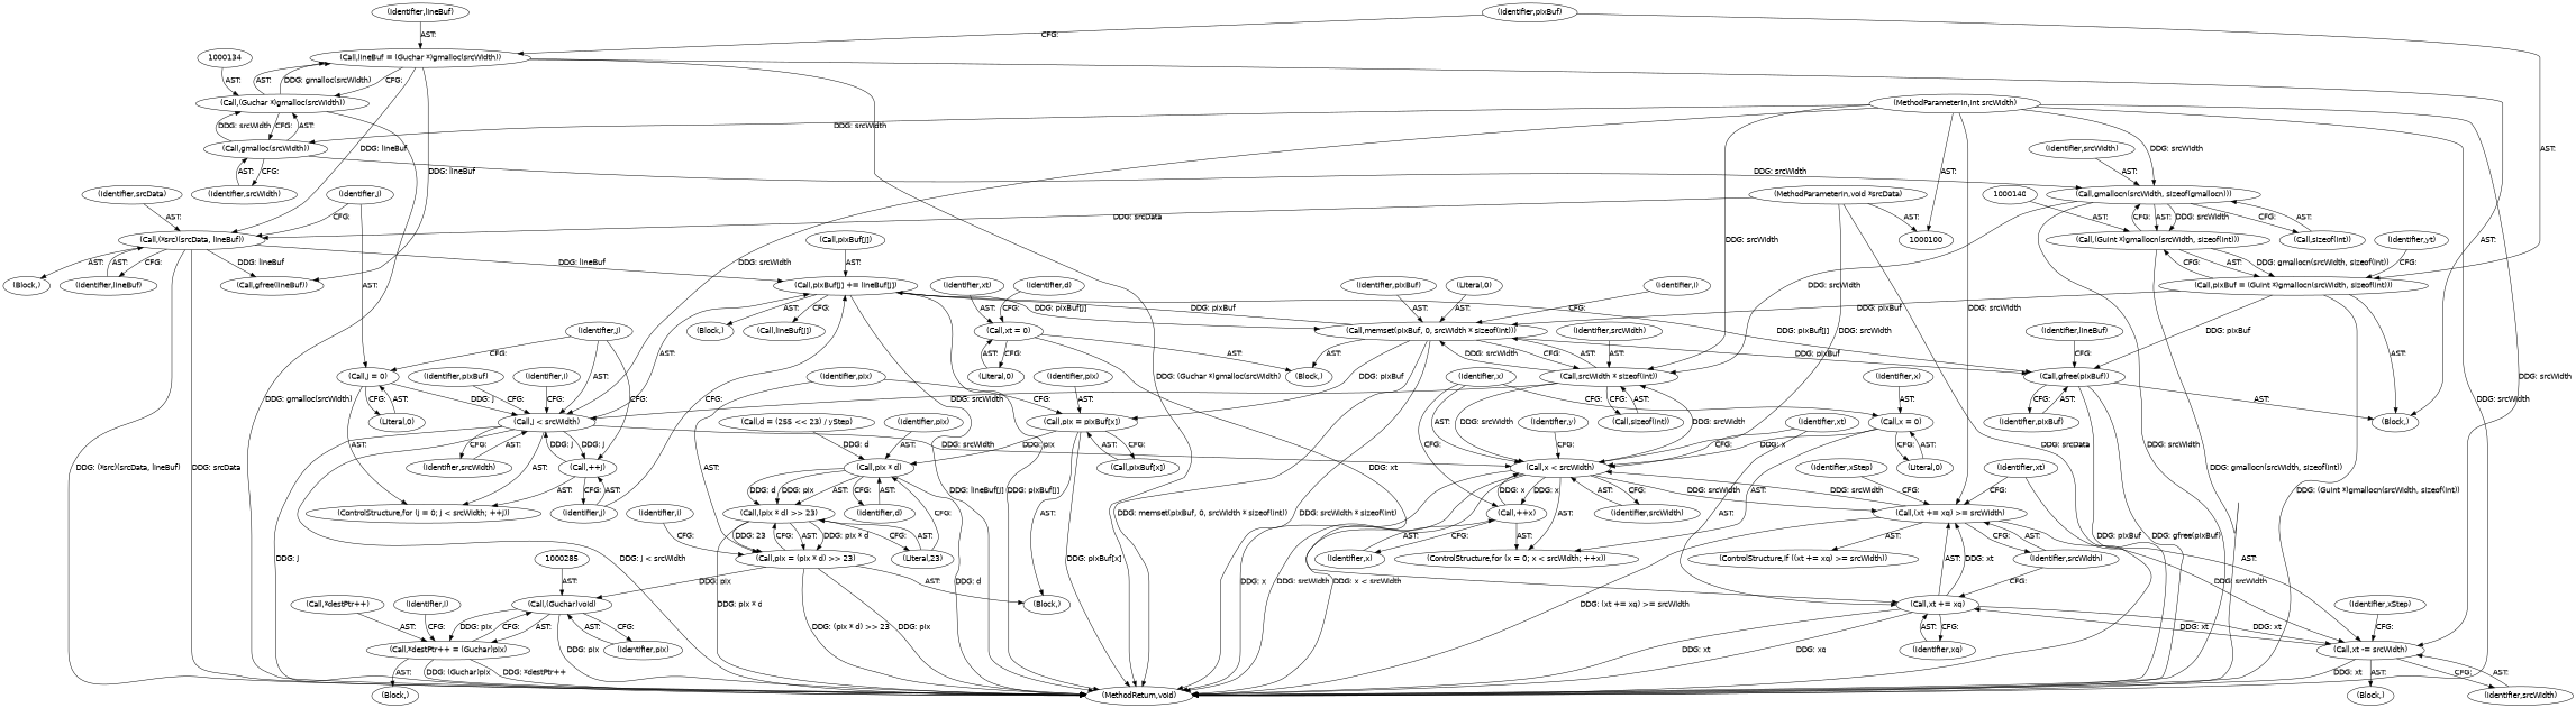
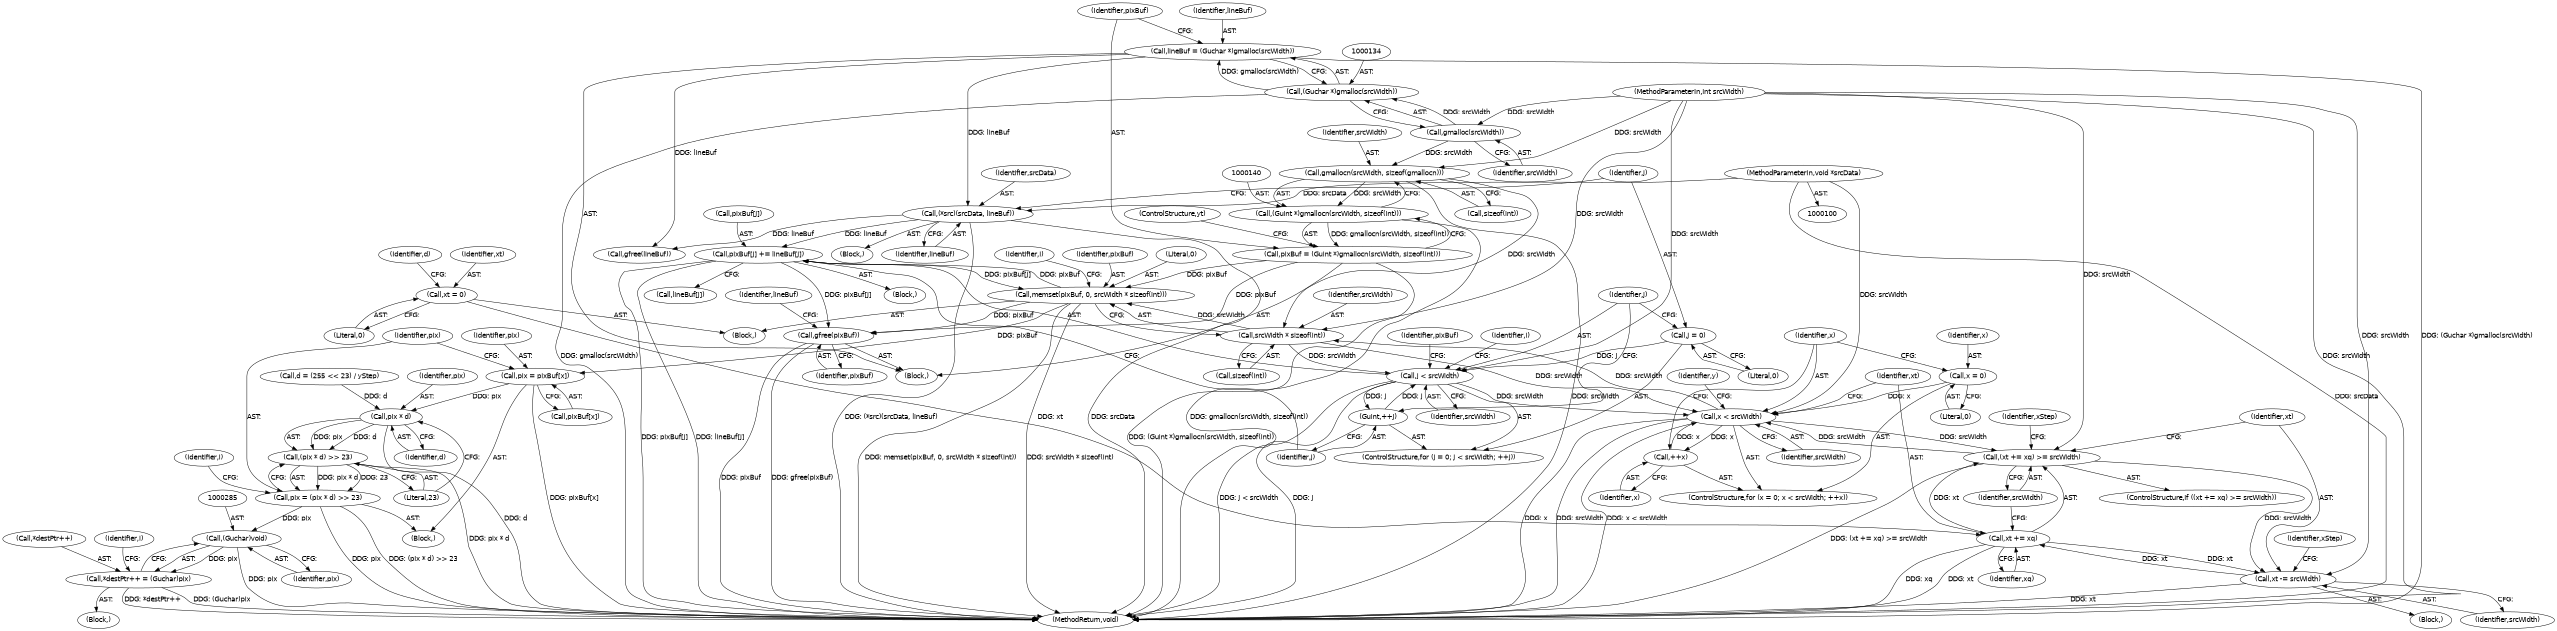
  digraph {
    fontname="DejaVu Sans"
    node [fontname="DejaVu Sans"]
    edge [fontname="DejaVu Sans"]
    n1 [label="(Call,pixBuf[j] += lineBuf[j])"]
    n2 [label="(Call,memset(pixBuf, 0, srcWidth * sizeof(int)))"]
    n3 [label="(Call,gfree(pixBuf))"]
    n4 [label="(MethodReturn,void)"]
    n5 [label="(Call,lineBuf[j])"]
    n6 [label="(Block,)"]
    n7 [label="(Call,srcWidth * sizeof(int))"]
    n8 [label="(Call,pix = pixBuf[x])"]
    n9 [label="(Block,)"]
    n10 [label="(Block,)"]
    n11 [label="(Identifier,pixBuf)"]
    n12 [label="(Call,(*src)(srcData, lineBuf))"]
    n13 [label="(Identifier,lineBuf)"]
    n14 [label="(Block,)"]
    n15 [label="(Call,gfree(lineBuf))"]
    n16 [label="(MethodParameterIn,void *srcData)"]
    1000100
    n18 [label="(Call,x < srcWidth)"]
    n19 [label="(Call,lineBuf = (Guchar *)gmalloc(srcWidth))"]
    n20 [label="(Call,(Guchar *)gmalloc(srcWidth))"]
    n21 [label="(Call,gmalloc(srcWidth))"]
    n22 [label="(Call,gmallocn(srcWidth, sizeof(gmallocn)))"]
    n23 [label="(Identifier,srcWidth)"]
    n24 [label="(Call,(Guint *)gmallocn(srcWidth, sizeof(int)))"]
    n25 [label="(Call,sizeof(int))"]
    n26 [label="(MethodParameterIn,int srcWidth)"]
    n27 [label="(Call,j < srcWidth)"]
    n28 [label="(Call,(xt += xq) >= srcWidth)"]
    n29 [label="(Call,xt -= srcWidth)"]
    n30 [label="(Call,sizeof(int))"]
    n31 [label="(Call,++x)"]
    n32 [label="(Identifier,srcWidth)"]
    n33 [label="(ControlStructure,for (x = 0; x < srcWidth; ++x))"]
-   n34 [label="(Call,++j)"]
+   n34 [label="(Guint,++j)"]
    n35 [label="(Identifier,srcWidth)"]
    n36 [label="(ControlStructure,for (j = 0; j < srcWidth; ++j))"]
    n37 [label="(ControlStructure,if ((xt += xq) >= srcWidth))"]
    n38 [label="(Identifier,srcWidth)"]
    n39 [label="(Call,xt += xq)"]
    n40 [label="(Block,)"]
    n41 [label="(Identifier,srcWidth)"]
    n42 [label="(Call,pix * d)"]
    n43 [label="(Block,)"]
    n44 [label="(Call,pixBuf[x])"]
    n45 [label="(Call,pixBuf = (Guint *)gmallocn(srcWidth, sizeof(int)))"]
    n46 [label="(Identifier,x)"]
    n47 [label="(Call,x = 0)"]
    n48 [label="(Literal,0)"]
    n49 [label="(Identifier,j)"]
    n50 [label="(Call,j = 0)"]
    n51 [label="(Literal,0)"]
    n52 [label="(Identifier,xq)"]
    n53 [label="(Call,xt = 0)"]
    n54 [label="(Literal,0)"]
    n55 [label="(Call,(pix * d) >> 23)"]
    n56 [label="(Identifier,d)"]
    n57 [label="(Call,pix = (pix * d) >> 23)"]
    n58 [label="(Literal,23)"]
    n59 [label="(Call,(Guchar)void)"]
    n60 [label="(Call,*destPtr++ = (Guchar)pix)"]
    n61 [label="(Identifier,pix)"]
    n62 [label="(Block,)"]
    n63 [label="(Identifier,srcWidth)"]
    n64 [label="(Identifier,srcWidth)"]
    n65 [label="(Identifier,pix)"]
    n66 [label="(Identifier,y)"]
    n67 [label="(Identifier,xt)"]
    n68 [label="(Call,*destPtr++)"]
    n69 [label="(Identifier,i)"]
    n70 [label="(Identifier,lineBuf)"]
    n71 [label="(Identifier,i)"]
    n72 [label="(Identifier,pixBuf)"]
    n73 [label="(Identifier,j)"]
    n74 [label="(Identifier,pix)"]
    n75 [label="(Identifier,d)"]
    n76 [label="(Call,d = (255 << 23) / yStep)"]
    n77 [label="(Identifier,srcData)"]
-   n78 [label="(Identifier,yt)"]
+   n78 [label="(ControlStructure,yt)"]
    n79 [label="(Identifier,xStep)"]
    n80 [label="(Identifier,x)"]
    n81 [label="(Identifier,j)"]
    n82 [label="(Identifier,xt)"]
    n83 [label="(Identifier,x)"]
    n84 [label="(Identifier,xt)"]
    n85 [label="(Identifier,pixBuf)"]
    n86 [label="(Identifier,xStep)"]
    n87 [label="(Identifier,i)"]
    n88 [label="(Identifier,i)"]
    n89 [label="(Identifier,pixBuf)"]
    n90 [label="(Identifier,pix)"]
    n91 [label="(Identifier,lineBuf)"]
    n92 [label="(Call,pixBuf[j])"]
    n93 [label="(Literal,0)"]
    1000134
    1000140
    1000285
    n1 -> n2 [label="DDG: pixBuf[j]"]
    n1 -> n3 [label="DDG: pixBuf[j]"]
    n1 -> n4 [label="DDG: pixBuf[j]"]
    n1 -> n4 [label="DDG: lineBuf[j]"]
    n1 -> n5 [label="CFG: "]
    n1 -> n6 [label="AST: "]
    n2 -> n1 [label="DDG: pixBuf"]
    n2 -> n3 [label="DDG: pixBuf"]
    n2 -> n4 [label="DDG: memset(pixBuf, 0, srcWidth * sizeof(int))"]
    n2 -> n4 [label="DDG: srcWidth * sizeof(int)"]
    n2 -> n7 [label="CFG: "]
    n2 -> n8 [label="DDG: pixBuf"]
    n2 -> n9 [label="AST: "]
    n3 -> n4 [label="DDG: gfree(pixBuf)"]
    n3 -> n4 [label="DDG: pixBuf"]
    n3 -> n10 [label="AST: "]
    n3 -> n11 [label="CFG: "]
    n7 -> n2 [label="AST: "]
    n7 -> n2 [label="DDG: srcWidth"]
    n7 -> n18 [label="DDG: srcWidth"]
    n7 -> n27 [label="DDG: srcWidth"]
    n7 -> n30 [label="CFG: "]
    n8 -> n4 [label="DDG: pixBuf[x]"]
    n8 -> n42 [label="DDG: pix"]
    n8 -> n43 [label="AST: "]
    n8 -> n44 [label="CFG: "]
    n11 -> n3 [label="AST: "]
    n12 -> n1 [label="DDG: lineBuf"]
    n12 -> n4 [label="DDG: srcData"]
    n12 -> n4 [label="DDG: (*src)(srcData, lineBuf)"]
    n12 -> n13 [label="CFG: "]
    n12 -> n14 [label="AST: "]
    n12 -> n15 [label="DDG: lineBuf"]
    n13 -> n12 [label="AST: "]
    n16 -> n4 [label="DDG: srcData"]
    n16 -> n12 [label="DDG: srcData"]
    n16 -> 1000100 [label="AST: "]
    n16 -> n18 [label="DDG: srcWidth"]
    n18 -> n4 [label="DDG: x"]
    n18 -> n4 [label="DDG: x < srcWidth"]
    n18 -> n4 [label="DDG: srcWidth"]
    n18 -> n7 [label="DDG: srcWidth"]
    n18 -> n28 [label="DDG: srcWidth"]
    n18 -> n31 [label="DDG: x"]
    n18 -> n32 [label="CFG: "]
    n18 -> n33 [label="AST: "]
    n19 -> n4 [label="DDG: (Guchar *)gmalloc(srcWidth)"]
    n19 -> n10 [label="AST: "]
    n19 -> n12 [label="DDG: lineBuf"]
    n19 -> n15 [label="DDG: lineBuf"]
    n19 -> n20 [label="CFG: "]
    n20 -> n4 [label="DDG: gmalloc(srcWidth)"]
    n20 -> n19 [label="AST: "]
    n20 -> n19 [label="DDG: gmalloc(srcWidth)"]
    n20 -> n21 [label="CFG: "]
    n21 -> n20 [label="AST: "]
    n21 -> n20 [label="DDG: srcWidth"]
    n21 -> n22 [label="DDG: srcWidth"]
    n21 -> n23 [label="CFG: "]
    n22 -> n4 [label="DDG: srcWidth"]
    n22 -> n7 [label="DDG: srcWidth"]
    n22 -> n24 [label="AST: "]
    n22 -> n24 [label="DDG: srcWidth"]
    n22 -> n25 [label="CFG: "]
    n23 -> n21 [label="AST: "]
    n24 -> n4 [label="DDG: gmallocn(srcWidth, sizeof(int))"]
    n24 -> n22 [label="CFG: "]
    n24 -> n45 [label="AST: "]
    n24 -> n45 [label="DDG: gmallocn(srcWidth, sizeof(int))"]
    n25 -> n22 [label="AST: "]
    n26 -> n4 [label="DDG: srcWidth"]
    n26 -> n7 [label="DDG: srcWidth"]
-   n26 -> 1000100 [label="AST: "]
    n26 -> n21 [label="DDG: srcWidth"]
    n26 -> n22 [label="DDG: srcWidth"]
    n26 -> n27 [label="DDG: srcWidth"]
    n26 -> n28 [label="DDG: srcWidth"]
    n26 -> n29 [label="DDG: srcWidth"]
    n27 -> n1 [label="AST: "]
    n27 -> n4 [label="DDG: j"]
    n27 -> n4 [label="DDG: j < srcWidth"]
    n27 -> n18 [label="DDG: srcWidth"]
    n27 -> n34 [label="DDG: j"]
    n27 -> n35 [label="CFG: "]
    n27 -> n36 [label="AST: "]
    n28 -> n4 [label="DDG: (xt += xq) >= srcWidth"]
    n28 -> n18 [label="DDG: srcWidth"]
    n28 -> n29 [label="DDG: srcWidth"]
    n28 -> n37 [label="AST: "]
    n28 -> n38 [label="CFG: "]
    n29 -> n4 [label="DDG: xt"]
    n29 -> n39 [label="DDG: xt"]
    n29 -> n40 [label="AST: "]
    n29 -> n41 [label="CFG: "]
    n30 -> n7 [label="AST: "]
    n31 -> n18 [label="DDG: x"]
    n31 -> n33 [label="AST: "]
    n31 -> n46 [label="CFG: "]
    n32 -> n18 [label="AST: "]
    n34 -> n27 [label="DDG: j"]
    n34 -> n36 [label="AST: "]
    n34 -> n49 [label="CFG: "]
    n35 -> n27 [label="AST: "]
    n38 -> n28 [label="AST: "]
    n38 -> n39 [label="CFG: "]
    n39 -> n4 [label="DDG: xq"]
    n39 -> n4 [label="DDG: xt"]
    n39 -> n28 [label="AST: "]
    n39 -> n28 [label="DDG: xt"]
    n39 -> n29 [label="DDG: xt"]
    n39 -> n52 [label="CFG: "]
    n41 -> n29 [label="AST: "]
    n42 -> n4 [label="DDG: d"]
    n42 -> n55 [label="AST: "]
    n42 -> n55 [label="DDG: pix"]
    n42 -> n55 [label="DDG: d"]
    n42 -> n56 [label="CFG: "]
    n44 -> n8 [label="AST: "]
    n45 -> n2 [label="DDG: pixBuf"]
    n45 -> n3 [label="DDG: pixBuf"]
    n45 -> n4 [label="DDG: (Guint *)gmallocn(srcWidth, sizeof(int))"]
    n45 -> n10 [label="AST: "]
    n45 -> n24 [label="CFG: "]
    n46 -> n31 [label="AST: "]
    n47 -> n18 [label="DDG: x"]
    n47 -> n33 [label="AST: "]
    n47 -> n48 [label="CFG: "]
    n48 -> n47 [label="AST: "]
    n49 -> n1 [label="CFG: "]
    n49 -> n34 [label="AST: "]
    n50 -> n27 [label="DDG: j"]
    n50 -> n36 [label="AST: "]
    n50 -> n51 [label="CFG: "]
    n51 -> n50 [label="AST: "]
    n52 -> n39 [label="AST: "]
    n53 -> n9 [label="AST: "]
    n53 -> n39 [label="DDG: xt"]
    n53 -> n54 [label="CFG: "]
    n54 -> n53 [label="AST: "]
    n55 -> n4 [label="DDG: pix * d"]
    n55 -> n57 [label="AST: "]
    n55 -> n57 [label="DDG: pix * d"]
    n55 -> n57 [label="DDG: 23"]
    n55 -> n58 [label="CFG: "]
    n56 -> n42 [label="AST: "]
    n57 -> n4 [label="DDG: (pix * d) >> 23"]
    n57 -> n4 [label="DDG: pix"]
    n57 -> n43 [label="AST: "]
    n57 -> n55 [label="CFG: "]
    n57 -> n59 [label="DDG: pix"]
    n58 -> n42 [label="CFG: "]
    n58 -> n55 [label="AST: "]
    n59 -> n4 [label="DDG: pix"]
    n59 -> n60 [label="AST: "]
    n59 -> n60 [label="DDG: pix"]
    n59 -> n61 [label="CFG: "]
    n60 -> n4 [label="DDG: (Guchar)pix"]
    n60 -> n4 [label="DDG: *destPtr++"]
    n60 -> n59 [label="CFG: "]
    n60 -> n62 [label="AST: "]
    n61 -> n59 [label="AST: "]
    n63 -> n22 [label="AST: "]
    n64 -> n7 [label="AST: "]
    n65 -> n8 [label="AST: "]
    n66 -> n18 [label="CFG: "]
    n67 -> n53 [label="AST: "]
    n68 -> n60 [label="AST: "]
    n69 -> n57 [label="CFG: "]
    n70 -> n3 [label="CFG: "]
    n71 -> n2 [label="CFG: "]
    n72 -> n2 [label="AST: "]
    n73 -> n12 [label="CFG: "]
    n73 -> n50 [label="AST: "]
    n74 -> n42 [label="AST: "]
    n75 -> n53 [label="CFG: "]
    n76 -> n42 [label="DDG: d"]
    n77 -> n12 [label="AST: "]
    n78 -> n45 [label="CFG: "]
    n79 -> n29 [label="CFG: "]
    n80 -> n18 [label="AST: "]
    n80 -> n31 [label="CFG: "]
    n80 -> n47 [label="CFG: "]
    n81 -> n27 [label="AST: "]
    n81 -> n34 [label="CFG: "]
    n81 -> n50 [label="CFG: "]
    n82 -> n18 [label="CFG: "]
    n82 -> n39 [label="AST: "]
    n83 -> n47 [label="AST: "]
    n84 -> n28 [label="CFG: "]
    n84 -> n29 [label="AST: "]
    n85 -> n19 [label="CFG: "]
    n85 -> n45 [label="AST: "]
    n86 -> n28 [label="CFG: "]
    n87 -> n60 [label="CFG: "]
    n88 -> n27 [label="CFG: "]
    n89 -> n27 [label="CFG: "]
    n90 -> n8 [label="CFG: "]
    n90 -> n57 [label="AST: "]
    n91 -> n19 [label="AST: "]
    n92 -> n1 [label="AST: "]
    n93 -> n2 [label="AST: "]
    1000134 -> n20 [label="AST: "]
    1000140 -> n24 [label="AST: "]
    1000285 -> n59 [label="AST: "]
  }
